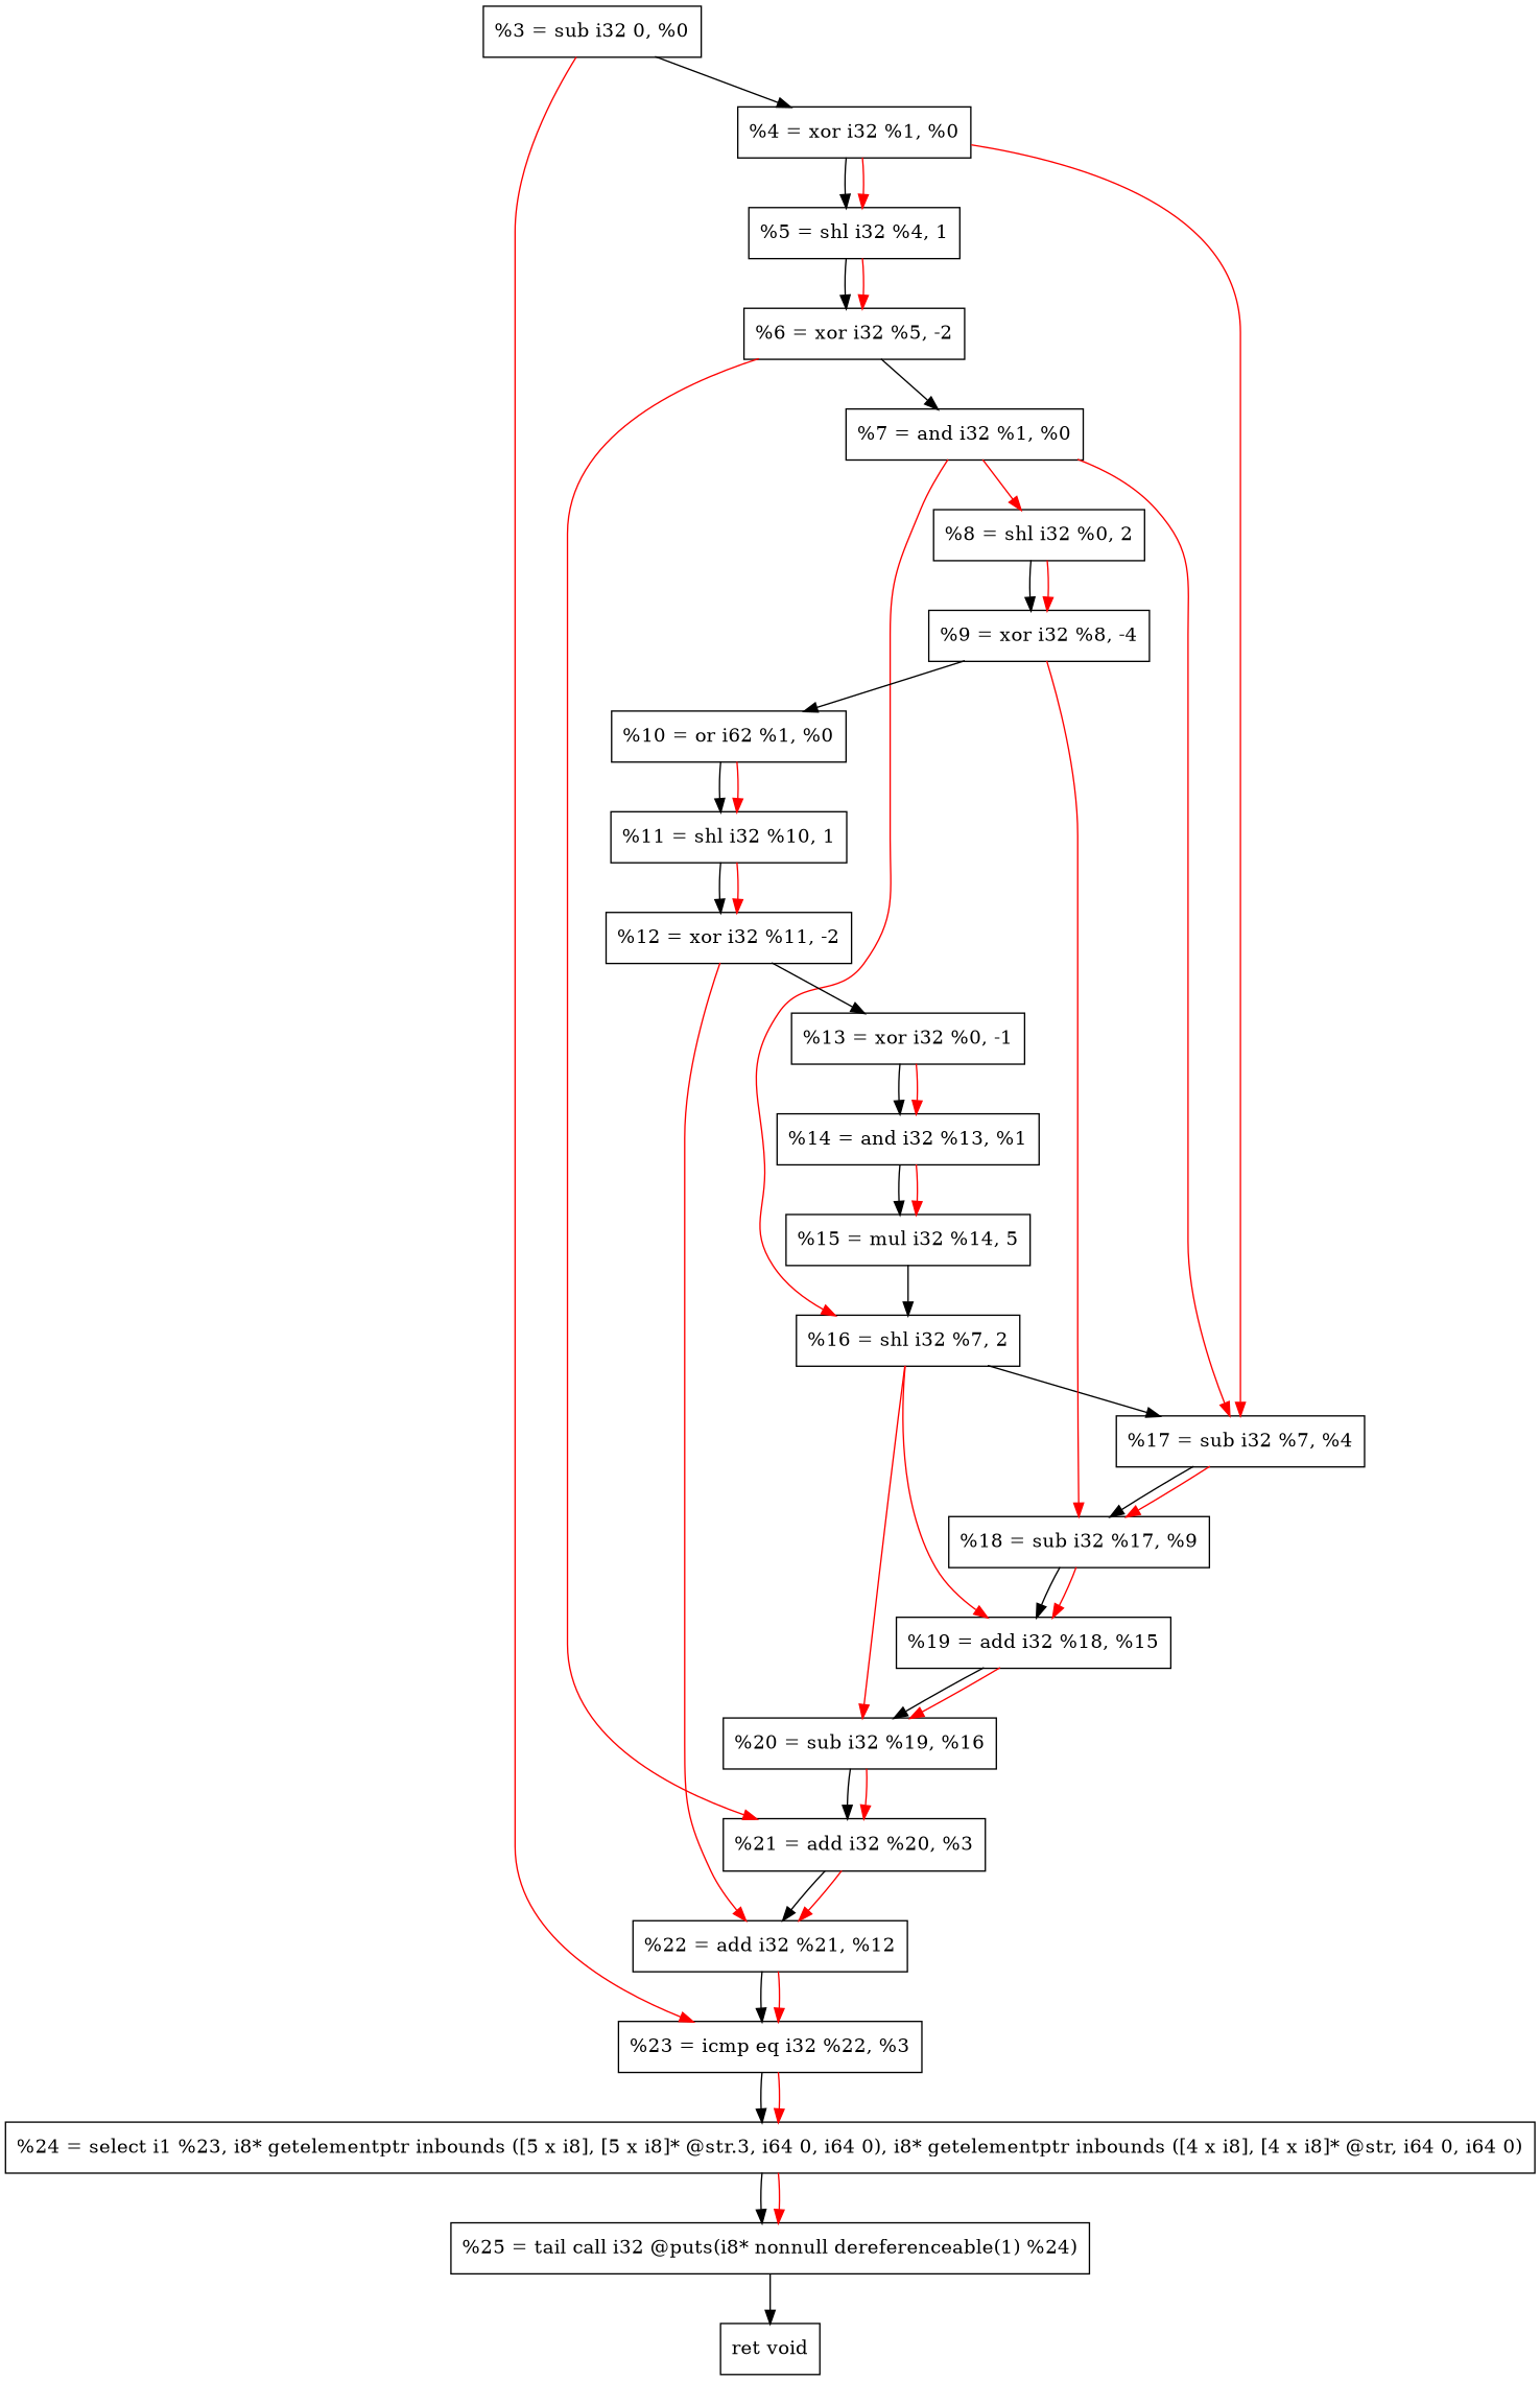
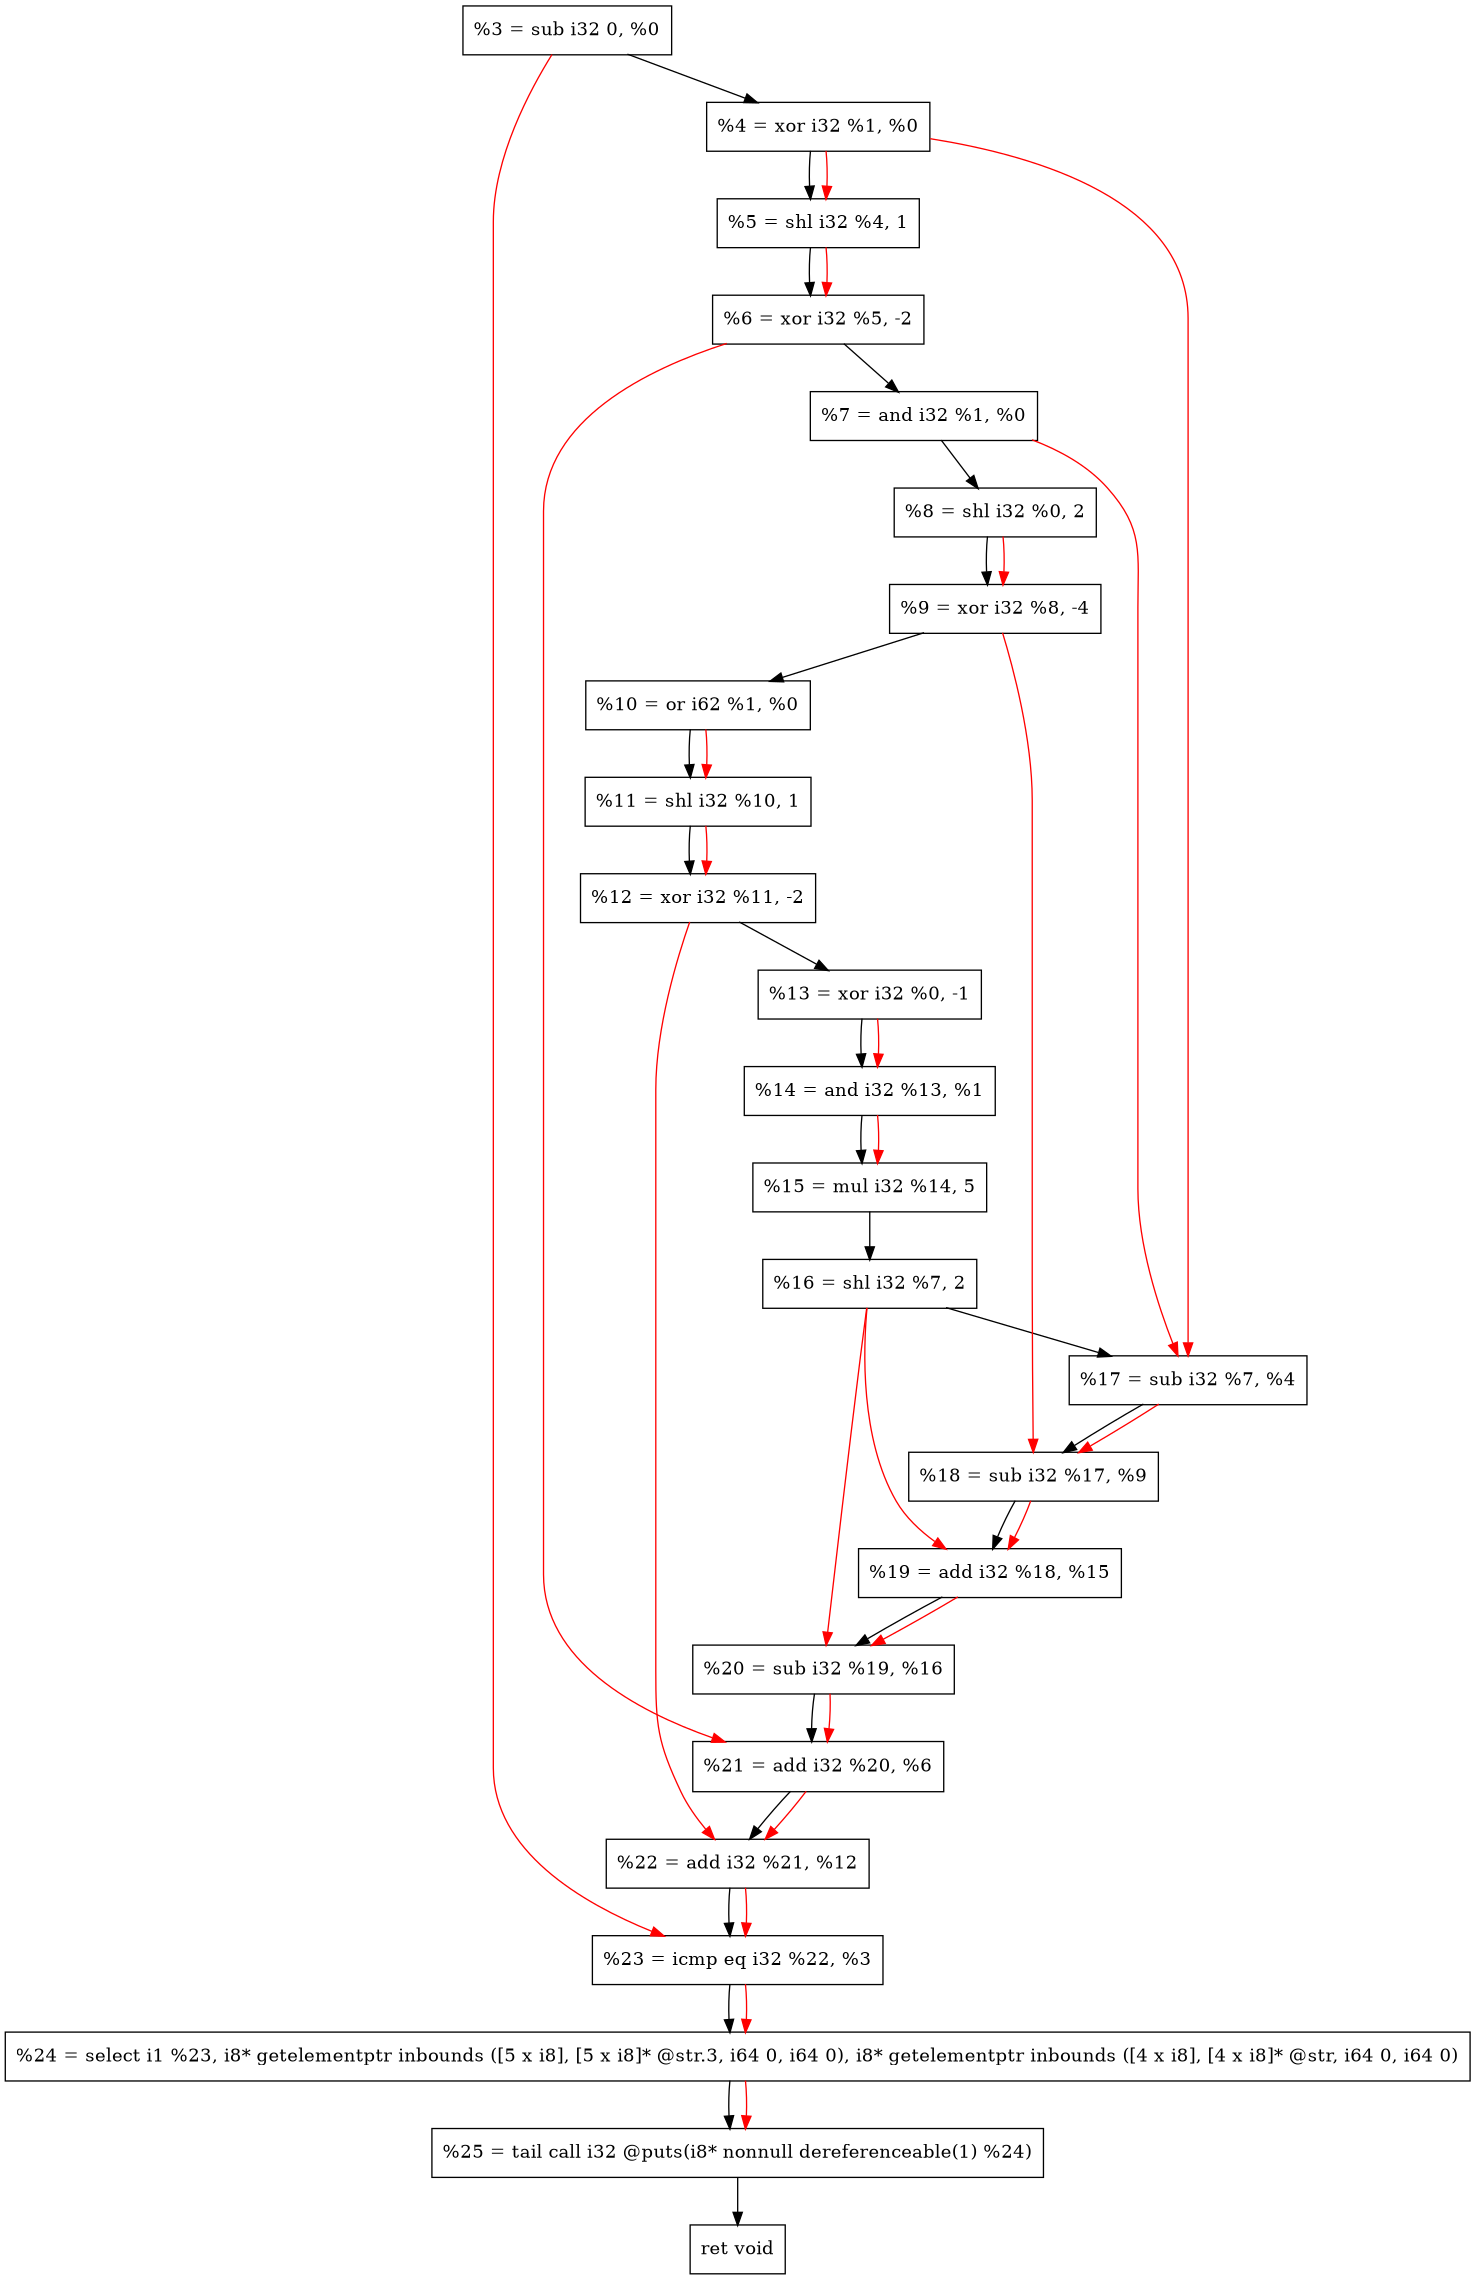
  digraph {
    node [shape=record]
    edge [color=red]
    n1 [label="  %3 = sub i32 0, %0"]
    n2 [label="  %4 = xor i32 %1, %0"]
    n3 [label="  %23 = icmp eq i32 %22, %3"]
    n4 [label="  %5 = shl i32 %4, 1"]
    n5 [label="  %17 = sub i32 %7, %4"]
    n6 [label="  %24 = select i1 %23, i8* getelementptr inbounds ([5 x i8], [5 x i8]* @str.3, i64 0, i64 0), i8* getelementptr inbounds ([4 x i8], [4 x i8]* @str, i64 0, i64 0)"]
    n7 [label="  %6 = xor i32 %5, -2"]
    n8 [label="  %18 = sub i32 %17, %9"]
    n9 [label="  %7 = and i32 %1, %0"]
-   n10 [label="%21 = add i32 %20, %3"]
+   n10 [label="  %21 = add i32 %20, %6"]
    n11 [label="  %8 = shl i32 %0, 2"]
    n12 [label="  %16 = shl i32 %7, 2"]
    n13 [label="  %22 = add i32 %21, %12"]
    n14 [label="  %9 = xor i32 %8, -4"]
    n15 [label="  %19 = add i32 %18, %15"]
    n16 [label="  %20 = sub i32 %19, %16"]
    n17 [label="%10 = or i62 %1, %0"]
    n18 [label="  %11 = shl i32 %10, 1"]
    n19 [label="  %12 = xor i32 %11, -2"]
    n20 [label="  %13 = xor i32 %0, -1"]
    n21 [label="  %14 = and i32 %13, %1"]
    n22 [label="  %15 = mul i32 %14, 5"]
    n23 [label="  %25 = tail call i32 @puts(i8* nonnull dereferenceable(1) %24)"]
    n24 [label="  ret void"]
    n1 -> n2 [color=""]
    n1 -> n3
    n2 -> n4 [color=""]
    n2 -> n4
    n2 -> n5
    n3 -> n6 [color=""]
    n3 -> n6
    n4 -> n7 [color=""]
    n4 -> n7
    n5 -> n8 [color=""]
    n5 -> n8
    n6 -> n23 [color=""]
    n6 -> n23
    n7 -> n9 [color=""]
    n7 -> n10
    n8 -> n15 [color=""]
    n8 -> n15
    n9 -> n5
-   n9 -> n11
-   n9 -> n12
+   n9 -> n11 [color=""]
    n10 -> n13 [color=""]
    n10 -> n13
    n11 -> n14 [color=""]
    n11 -> n14
    n12 -> n5 [color=""]
    n12 -> n15
    n12 -> n16
    n13 -> n3 [color=""]
    n13 -> n3
    n14 -> n8
    n14 -> n17 [color=""]
    n15 -> n16 [color=""]
    n15 -> n16
    n16 -> n10 [color=""]
    n16 -> n10
    n17 -> n18 [color=""]
    n17 -> n18
    n18 -> n19 [color=""]
    n18 -> n19
    n19 -> n13
    n19 -> n20 [color=""]
    n20 -> n21 [color=""]
    n20 -> n21
    n21 -> n22 [color=""]
    n21 -> n22
    n22 -> n12 [color=""]
    n23 -> n24 [color=""]
  }
